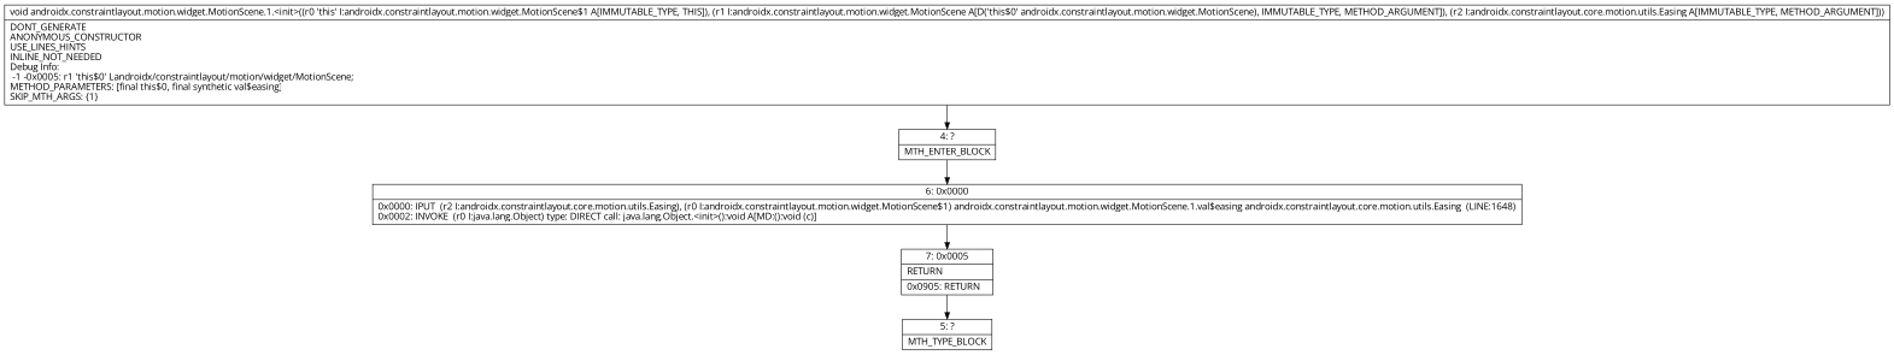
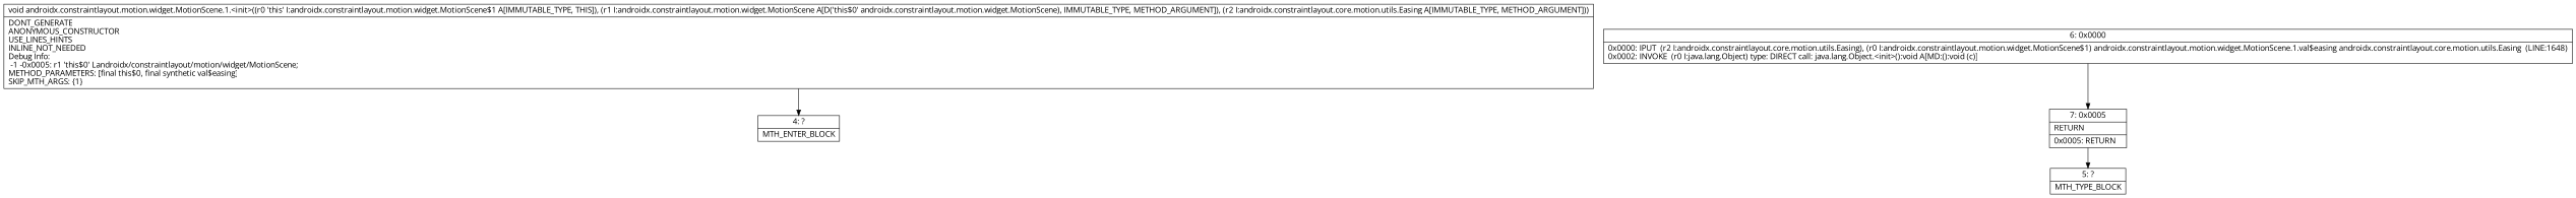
  digraph {
    fontname="Open Sans"
    node [fontname="Open Sans" shape=record]
    edge [fontname="Open Sans"]
    n1 [label="{4\:\ ?|MTH_ENTER_BLOCK\l}"]
    n2 [label="{6\:\ 0x0000|0x0000: IPUT  (r2 I:androidx.constraintlayout.core.motion.utils.Easing), (r0 I:androidx.constraintlayout.motion.widget.MotionScene$1) androidx.constraintlayout.motion.widget.MotionScene.1.val$easing androidx.constraintlayout.core.motion.utils.Easing  (LINE:1648)\l0x0002: INVOKE  (r0 I:java.lang.Object) type: DIRECT call: java.lang.Object.\<init\>():void A[MD:():void (c)]\l}"]
-   n3 [label="{7\:\ 0x0005|RETURN\l|0x0905: RETURN   \l}"]
+   n3 [label="{7\:\ 0x0005|RETURN\l|0x0005: RETURN   \l}"]
    n4 [label="{5\:\ ?|MTH_TYPE_BLOCK\l}"]
    n5 [label="{void androidx.constraintlayout.motion.widget.MotionScene.1.\<init\>((r0 'this' I:androidx.constraintlayout.motion.widget.MotionScene$1 A[IMMUTABLE_TYPE, THIS]), (r1 I:androidx.constraintlayout.motion.widget.MotionScene A[D('this$0' androidx.constraintlayout.motion.widget.MotionScene), IMMUTABLE_TYPE, METHOD_ARGUMENT]), (r2 I:androidx.constraintlayout.core.motion.utils.Easing A[IMMUTABLE_TYPE, METHOD_ARGUMENT]))  | DONT_GENERATE\lANONYMOUS_CONSTRUCTOR\lUSE_LINES_HINTS\lINLINE_NOT_NEEDED\lDebug Info:\l  \-1 \-0x0005: r1 'this$0' Landroidx\/constraintlayout\/motion\/widget\/MotionScene;\lMETHOD_PARAMETERS: [final this$0, final synthetic val$easing]\lSKIP_MTH_ARGS: \{1\}\l}"]
-   n1 -> n2
    n2 -> n3
    n3 -> n4
    n5 -> n1
  }
